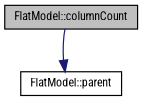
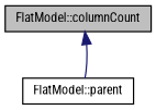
  digraph {
    rankdir=TB
    fontname="Roboto Condensed"
    node [color=black fontname="Roboto Condensed" fontsize=10 shape=record style=filled]
    n1 [fillcolor=grey75 fontcolor=black height=0.2 label="FlatModel::columnCount" width=0.4]
    n2 [fillcolor=white height=0.2 label="FlatModel::parent" width=0.4]
-   n1 -> n2 [color=midnightblue fontname="Roboto Condensed" fontsize=10 labelfontname=Helvetica labelfontsize=10 style=solid]
+   n2 -> n1 [color=midnightblue fontname="Roboto Condensed" fontsize=10 labelfontname=Helvetica labelfontsize=10 style=solid]
  }
